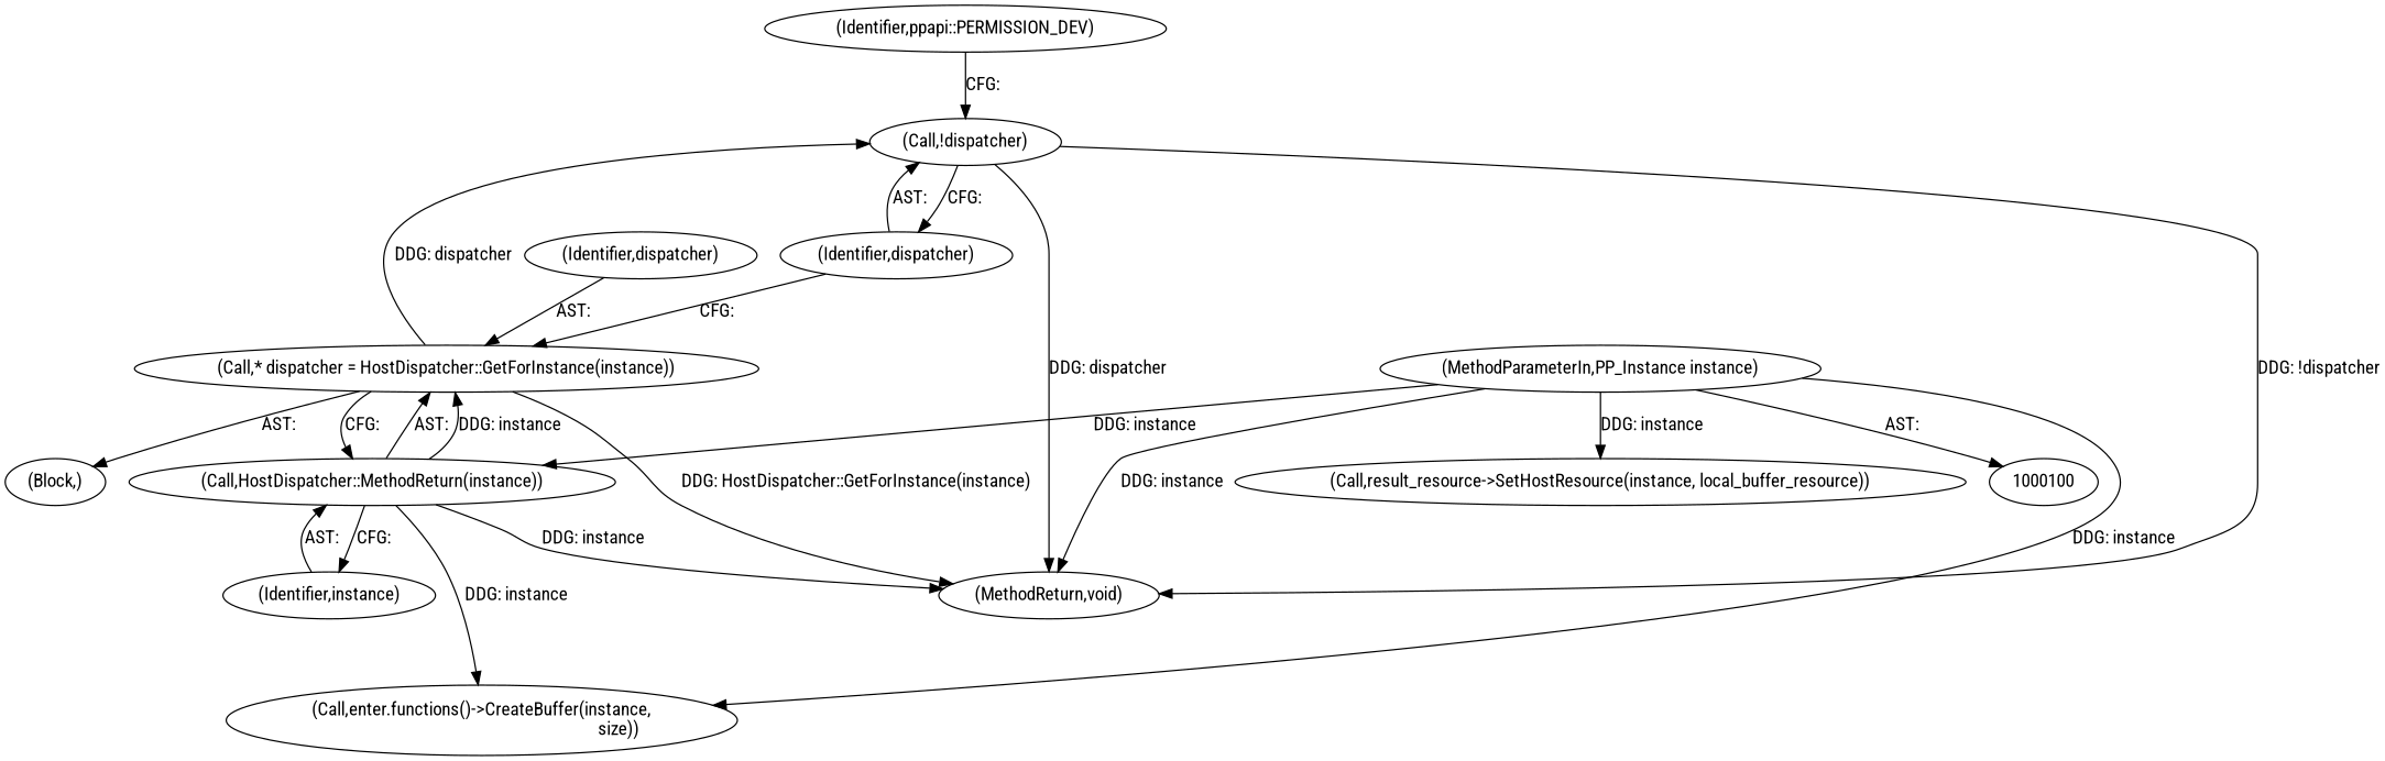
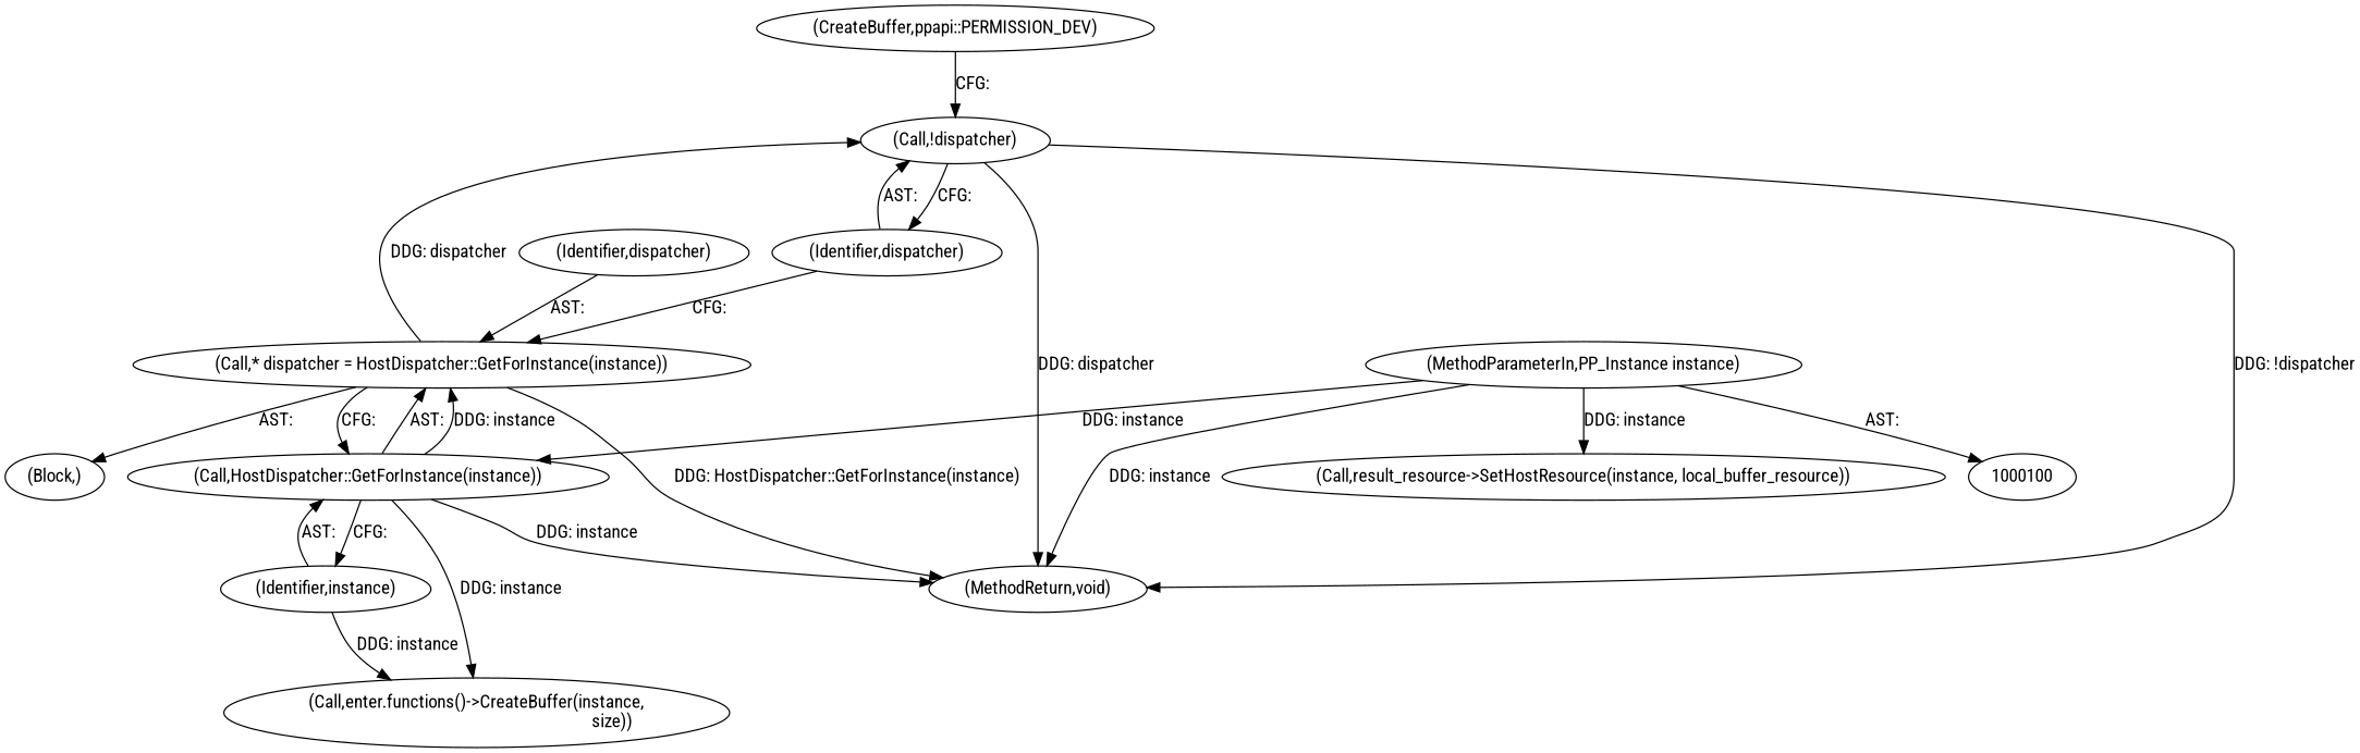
  digraph {
    fontname="Roboto Condensed"
    node [fontname="Roboto Condensed"]
    edge [fontname="Roboto Condensed"]
    n1 [label="(Call,!dispatcher)"]
    n2 [label="(Identifier,dispatcher)"]
    n3 [label="(MethodReturn,void)"]
    n4 [label="(Call,* dispatcher = HostDispatcher::GetForInstance(instance))"]
-   n5 [label="(Call,HostDispatcher::MethodReturn(instance))"]
+   n5 [label="(Call,HostDispatcher::GetForInstance(instance))"]
    n6 [label="(Block,)"]
    n7 [label="(Call,enter.functions()->CreateBuffer(instance,\n                                                                      size))"]
    n8 [label="(Identifier,instance)"]
    n9 [label="(MethodParameterIn,PP_Instance instance)"]
    n10 [label="(Call,result_resource->SetHostResource(instance, local_buffer_resource))"]
    1000100
    n12 [label="(Identifier,dispatcher)"]
-   n13 [label="(Identifier,ppapi::PERMISSION_DEV)"]
+   n13 [label="(CreateBuffer,ppapi::PERMISSION_DEV)"]
    n1 -> n2 [label="CFG: "]
    n1 -> n3 [label="DDG: dispatcher"]
    n1 -> n3 [label="DDG: !dispatcher"]
    n2 -> n1 [label="AST: "]
    n2 -> n4 [label="CFG: "]
    n4 -> n1 [label="DDG: dispatcher"]
    n4 -> n3 [label="DDG: HostDispatcher::GetForInstance(instance)"]
    n4 -> n5 [label="CFG: "]
    n4 -> n6 [label="AST: "]
    n5 -> n3 [label="DDG: instance"]
    n5 -> n4 [label="AST: "]
    n5 -> n4 [label="DDG: instance"]
    n5 -> n7 [label="DDG: instance"]
    n5 -> n8 [label="CFG: "]
    n8 -> n5 [label="AST: "]
    n9 -> n3 [label="DDG: instance"]
    n9 -> n5 [label="DDG: instance"]
-   n9 -> n7 [label="DDG: instance"]
+   n8 -> n7 [label="DDG: instance"]
    n9 -> n10 [label="DDG: instance"]
    n9 -> 1000100 [label="AST: "]
    n12 -> n4 [label="AST: "]
    n13 -> n1 [label="CFG: "]
  }
